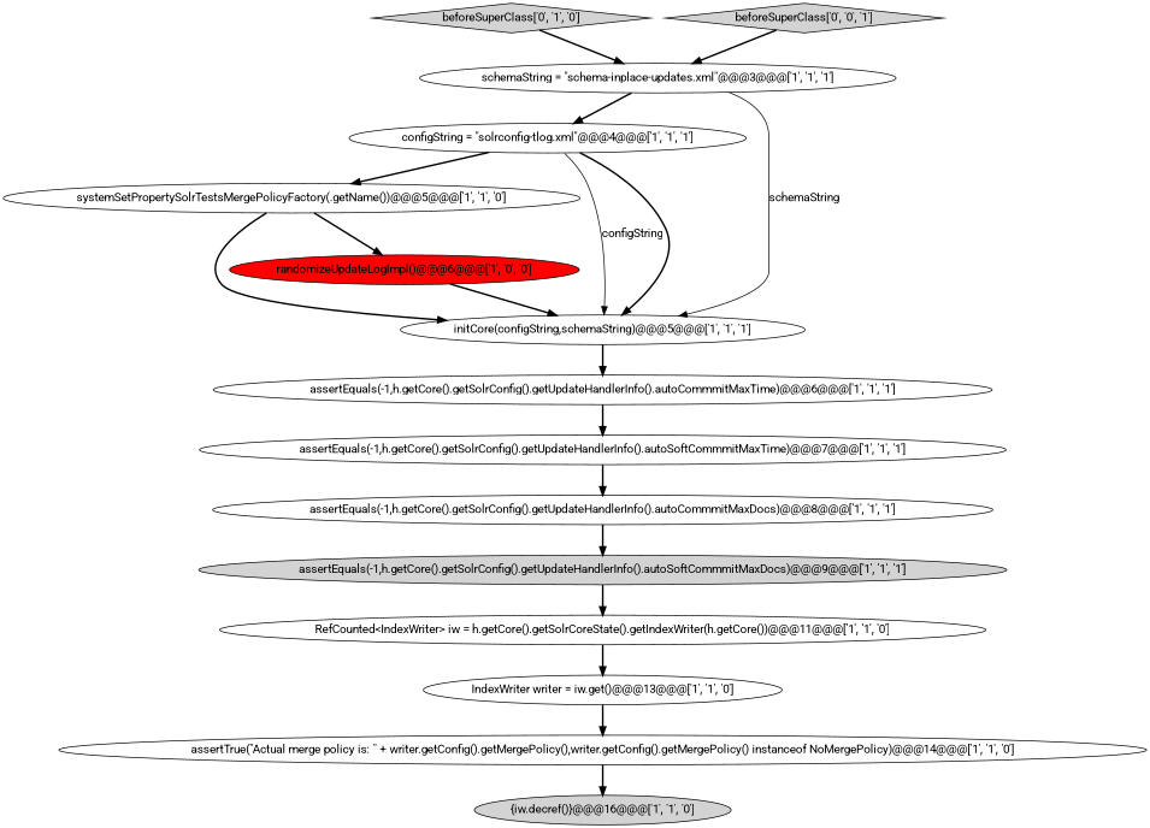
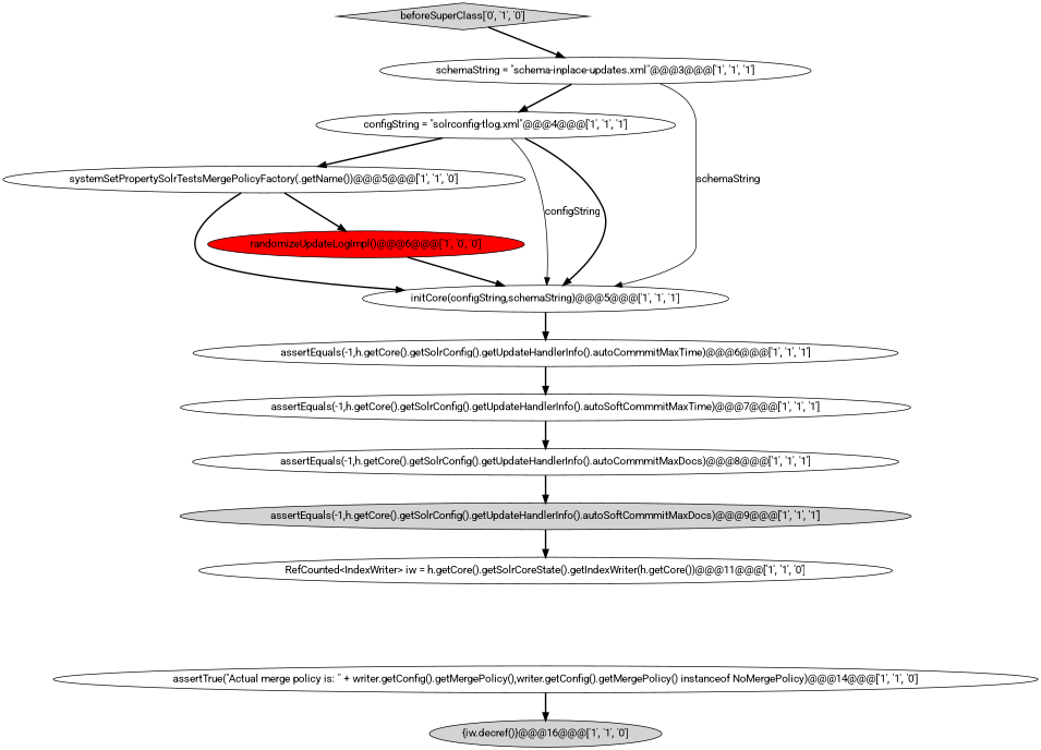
  digraph {
    fontname=Roboto
    node [fillcolor=white fontname=Roboto shape=ellipse style=filled]
    edge [fontname=Roboto style=bold]
    n1 [label="configString = \"solrconfig-tlog.xml\"@@@4@@@['1', '1', '1']"]
    n2 [label="systemSetPropertySolrTestsMergePolicyFactory(.getName())@@@5@@@['1', '1', '0']"]
    n3 [label="initCore(configString,schemaString)@@@5@@@['1', '1', '1']"]
    n4 [fillcolor=red label="randomizeUpdateLogImpl()@@@6@@@['1', '0', '0']"]
    n5 [label="assertEquals(-1,h.getCore().getSolrConfig().getUpdateHandlerInfo().autoCommmitMaxTime)@@@6@@@['1', '1', '1']"]
    n6 [fillcolor=lightgray label="beforeSuperClass['0', '1', '0']" shape=diamond]
    n7 [label="schemaString = \"schema-inplace-updates.xml\"@@@3@@@['1', '1', '1']"]
    n8 [fillcolor=lightgray label="assertEquals(-1,h.getCore().getSolrConfig().getUpdateHandlerInfo().autoSoftCommmitMaxDocs)@@@9@@@['1', '1', '1']"]
    n9 [label="RefCounted<IndexWriter> iw = h.getCore().getSolrCoreState().getIndexWriter(h.getCore())@@@11@@@['1', '1', '0']"]
-   n10 [label="IndexWriter writer = iw.get()@@@13@@@['1', '1', '0']"]
    n11 [label="assertTrue(\"Actual merge policy is: \" + writer.getConfig().getMergePolicy(),writer.getConfig().getMergePolicy() instanceof NoMergePolicy)@@@14@@@['1', '1', '0']"]
    n12 [fillcolor=lightgray label="{iw.decref()}@@@16@@@['1', '1', '0']"]
    n13 [label="assertEquals(-1,h.getCore().getSolrConfig().getUpdateHandlerInfo().autoSoftCommmitMaxTime)@@@7@@@['1', '1', '1']"]
    n14 [label="assertEquals(-1,h.getCore().getSolrConfig().getUpdateHandlerInfo().autoCommmitMaxDocs)@@@8@@@['1', '1', '1']"]
-   n15 [fillcolor=lightgray label="beforeSuperClass['0', '0', '1']" shape=diamond]
    n1 -> n2
    n1 -> n3 [label=configString style=solid]
    n1 -> n3
    n2 -> n3
    n2 -> n4
    n3 -> n5
    n4 -> n3
    n5 -> n13
    n6 -> n7
    n7 -> n1
    n7 -> n3 [label=schemaString style=solid]
    n8 -> n9
-   n9 -> n10
-   n10 -> n11
    n11 -> n12
    n13 -> n14
    n14 -> n8
-   n15 -> n7
  }
